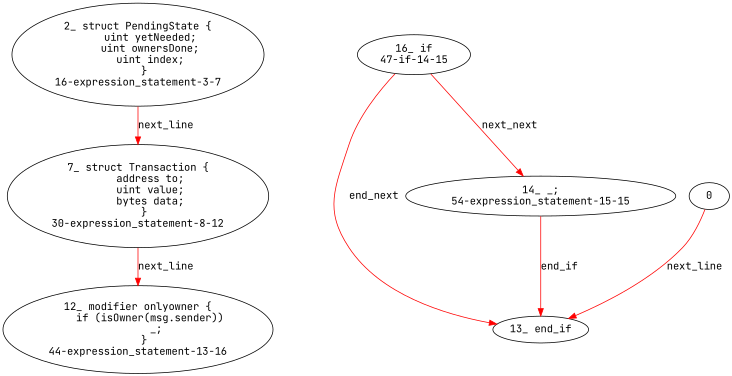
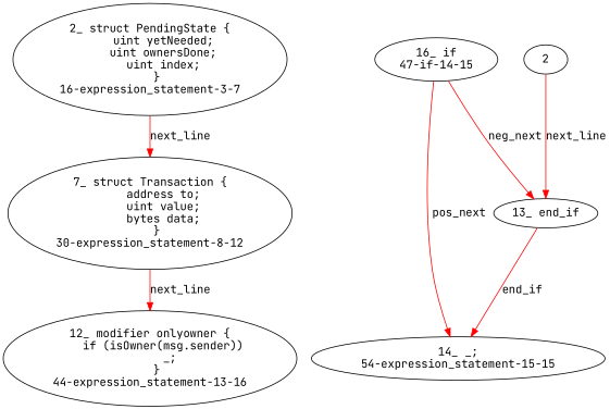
  digraph {
    fontname="JetBrains Mono"
    node [code="if (isOwner(msg.sender))\n      _;" fontname="JetBrains Mono" type_label=expression_statement]
    edge [color=red controlflow_type=next_line edge_type=CFG_edge fontname="JetBrains Mono"]
    n1 [code="struct PendingState {\n    uint yetNeeded;\n    uint ownersDone;\n    uint index;\n  }" label="2_ struct PendingState {\n    uint yetNeeded;\n    uint ownersDone;\n    uint index;\n  }\n16-expression_statement-3-7" method="PendingState()"]
    n2 [code="struct Transaction {\n    address to;\n    uint value;\n    bytes data;\n  }" label="7_ struct Transaction {\n    address to;\n    uint value;\n    bytes data;\n  }\n30-expression_statement-8-12" method="Transaction()"]
    n3 [code="modifier onlyowner {\n    if (isOwner(msg.sender))\n      _;\n  }" label="12_ modifier onlyowner {\n    if (isOwner(msg.sender))\n      _;\n  }\n44-expression_statement-13-16"]
    n4 [label="16_ if\n47-if-14-15" type_label=if]
    n5 [label="13_ end_if" type_label=end_if]
    n6 [code="_;" label="14_ _;\n54-expression_statement-15-15"]
-   2 [label=0 code="" type_label=""]
+   2 [code="" type_label=""]
    n1 -> n2 [label=next_line]
    n2 -> n3 [label=next_line]
-   n4 -> n5 [controlflow_type=neg_next label=end_next]
-   n4 -> n6 [controlflow_type=pos_next label=next_next]
-   n6 -> n5 [controlflow_type=end_if label=end_if]
+   n4 -> n5 [controlflow_type=neg_next label=neg_next]
+   n4 -> n6 [controlflow_type=pos_next label=pos_next]
+   n5 -> n6 [controlflow_type=end_if label=end_if]
    2 -> n5 [label=next_line]
  }
